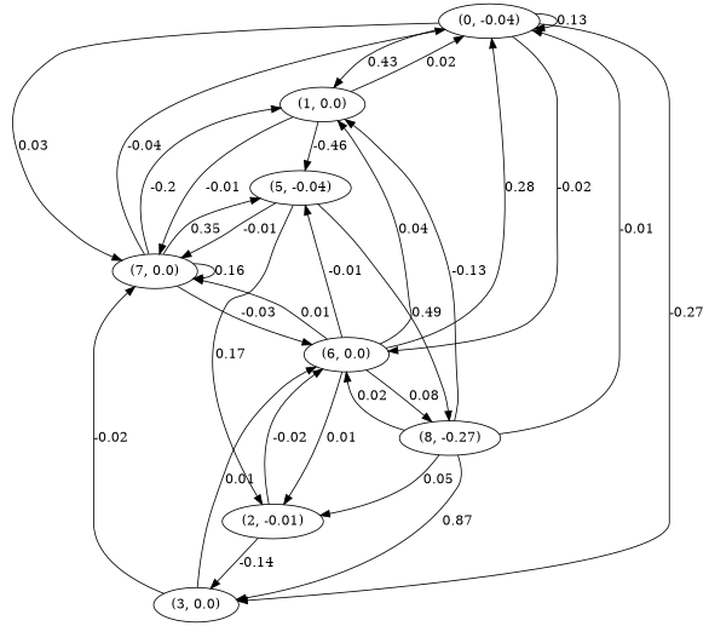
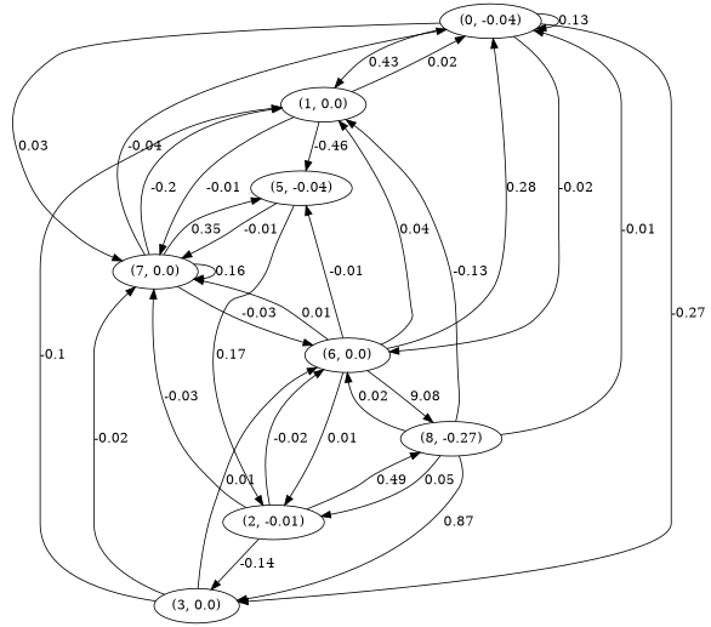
  digraph {
    n1 [label="(0, -0.04)"]
    n2 [label="(1, 0.0)"]
    n3 [label="(3, 0.0)"]
    n4 [label="(6, 0.0)"]
    n5 [label="(7, 0.0)"]
    n6 [label="(5, -0.04)"]
    n7 [label="(2, -0.01)"]
    n8 [label="(8, -0.27)"]
    n1 -> n1 [label=0.13]
    n1 -> n2 [label=0.43]
    n1 -> n3 [label=-0.27]
    n1 -> n4 [label=-0.02]
    n1 -> n5 [label=0.03]
    n2 -> n1 [label=0.02]
    n2 -> n5 [label=-0.01]
    n2 -> n6 [label=-0.46]
+   n3 -> n2 [label=-0.1]
    n3 -> n4 [label=0.01]
    n3 -> n5 [label=-0.02]
    n4 -> n1 [label=0.28]
    n4 -> n2 [label=0.04]
    n4 -> n5 [label=0.01]
    n4 -> n6 [label=-0.01]
    n4 -> n7 [label=0.01]
-   n4 -> n8 [label=0.08]
+   n4 -> n8 [label=9.08]
    n5 -> n1 [label=-0.04]
    n5 -> n2 [label=-0.2]
    n5 -> n4 [label=-0.03]
    n5 -> n5 [label=0.16]
    n5 -> n6 [label=0.35]
    n6 -> n5 [label=-0.01]
    n6 -> n7 [label=0.17]
    n7 -> n3 [label=-0.14]
    n7 -> n4 [label=-0.02]
-   n6 -> n8 [label=0.49]
+   n7 -> n5 [label=-0.03]
+   n7 -> n8 [label=0.49]
    n8 -> n1 [label=-0.01]
    n8 -> n2 [label=-0.13]
    n8 -> n3 [label=0.87]
    n8 -> n4 [label=0.02]
    n8 -> n7 [label=0.05]
  }
